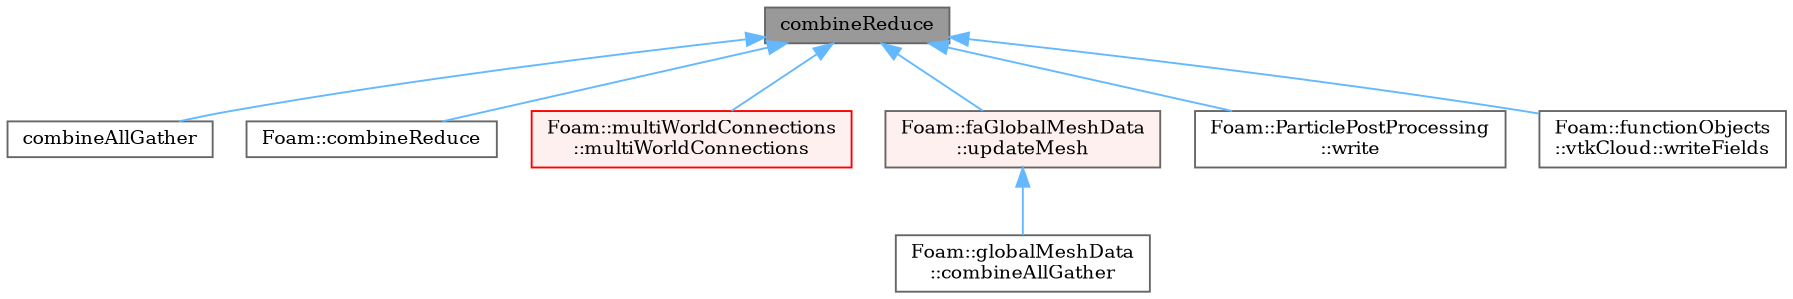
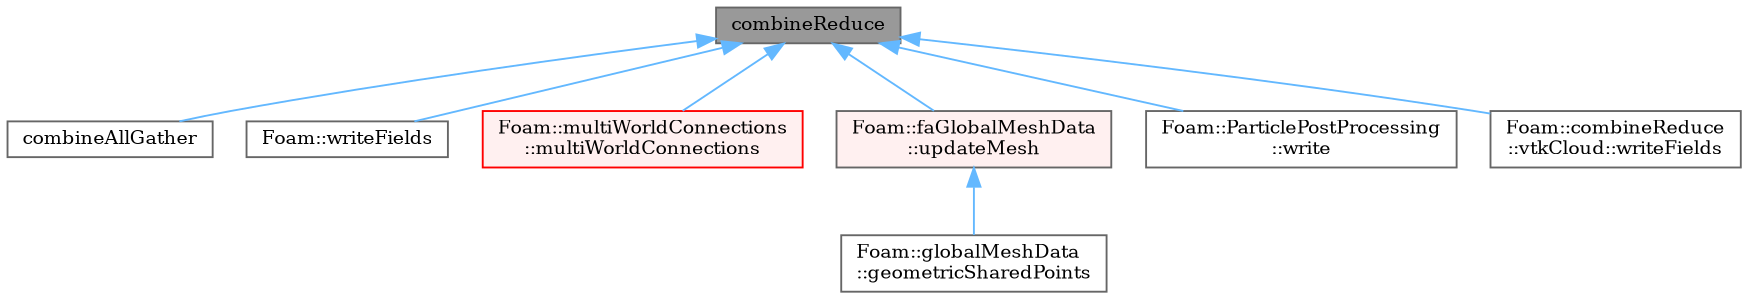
  digraph {
    fontname="DejaVu Serif"
    rankdir=TB
    node [color=grey40 fillcolor=white fontname="DejaVu Serif" fontsize=10 shape=box style=filled]
    edge [color=steelblue1 dir=back fontname="DejaVu Serif" fontsize=10 labelfontname=Helvetica labelfontsize=10 style=solid]
    n1 [color=gray40 fillcolor=grey60 fontcolor=black height=0.2 label=combineReduce width=0.4]
    n2 [height=0.2 label=combineAllGather width=0.4]
-   n3 [height=0.2 label="Foam::combineReduce" width=0.4]
+   n3 [height=0.2 label="Foam::writeFields" width=0.4]
    n4 [color=red fillcolor="#FFF0F0" height=0.2 label="Foam::multiWorldConnections\l::multiWorldConnections" width=0.4]
    n5 [fillcolor="#FFF0F0" height=0.2 label="Foam::faGlobalMeshData\l::updateMesh" width=0.4]
    n6 [height=0.2 label="Foam::ParticlePostProcessing\l::write" width=0.4]
-   n7 [height=0.2 label="Foam::functionObjects\l::vtkCloud::writeFields" width=0.4]
-   n8 [height=0.2 label="Foam::globalMeshData\l::combineAllGather" width=0.4]
+   n7 [height=0.2 label="Foam::combineReduce\l::vtkCloud::writeFields" width=0.4]
+   n8 [height=0.2 label="Foam::globalMeshData\l::geometricSharedPoints" width=0.4]
    n1 -> n2
    n1 -> n3
    n1 -> n4
    n1 -> n5
    n1 -> n6
    n1 -> n7
    n5 -> n8
  }
